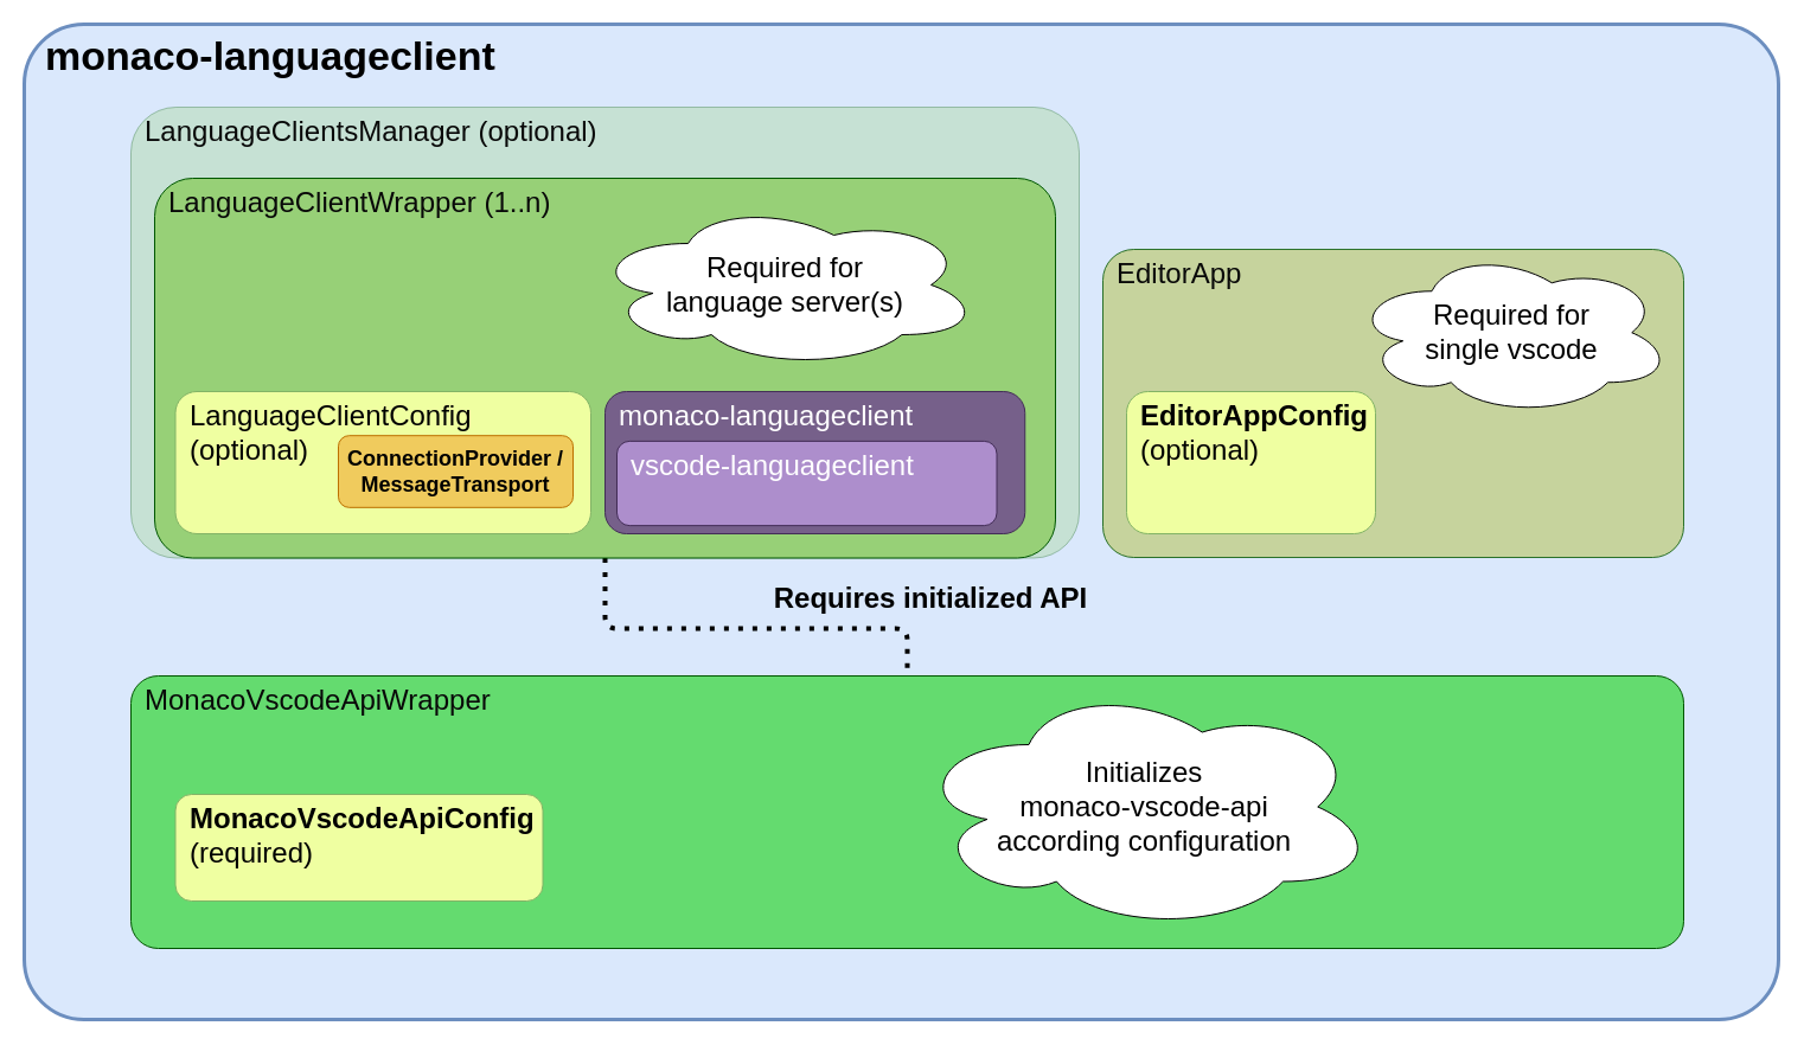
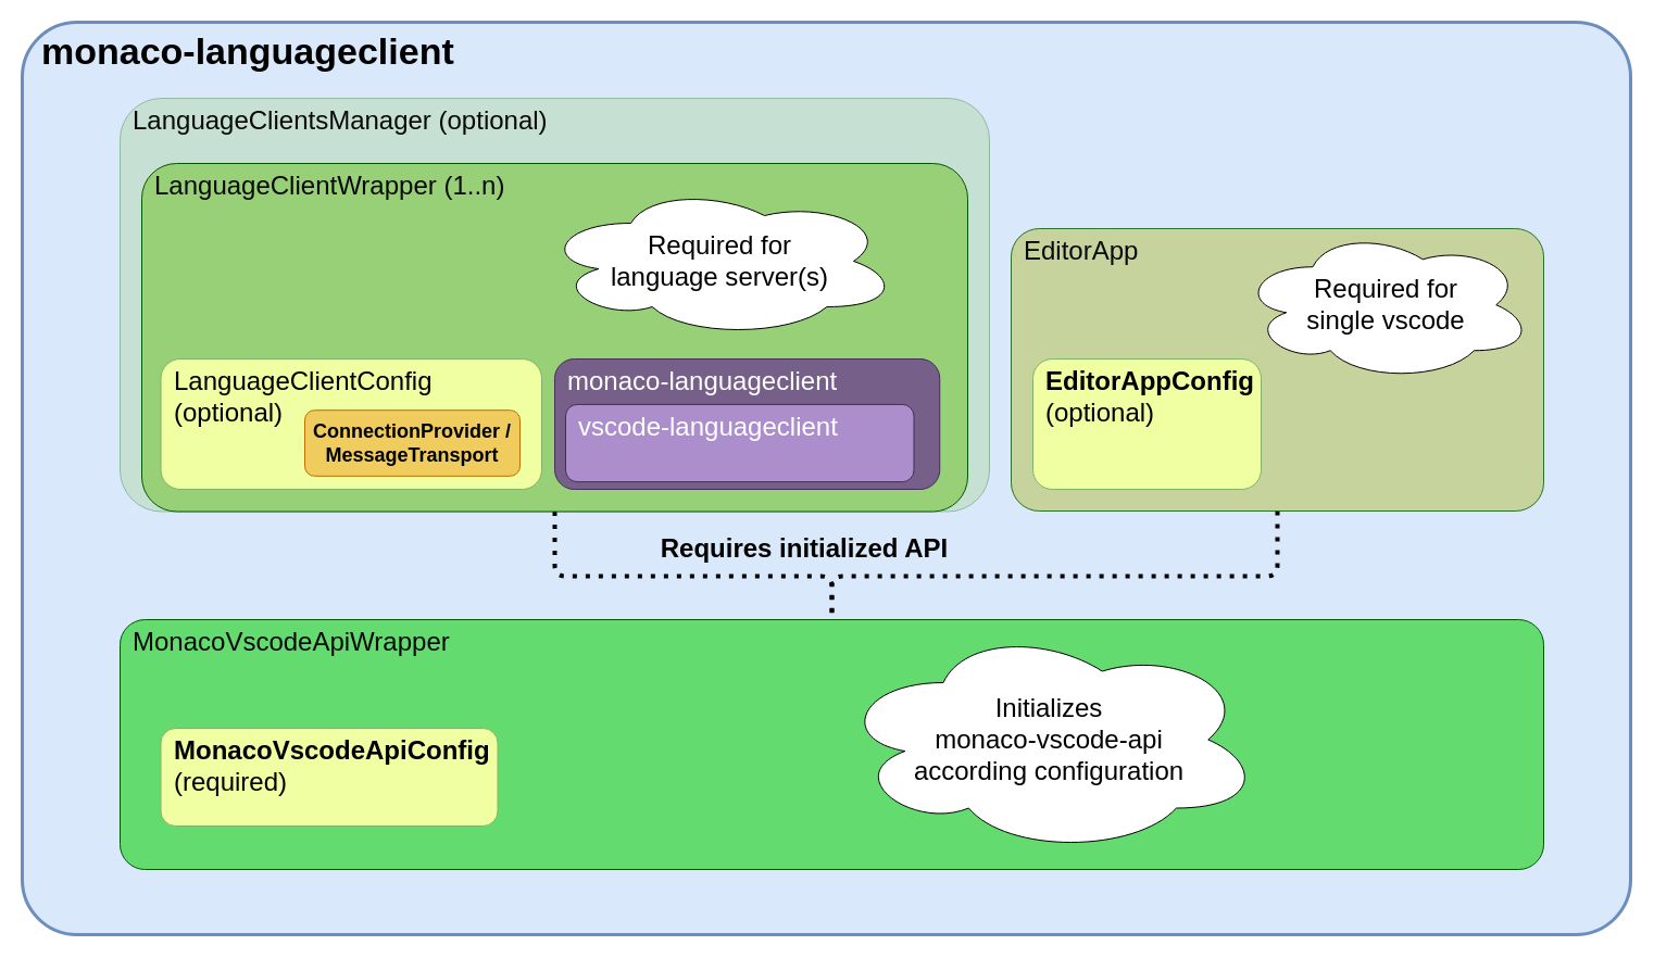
  <mxCell id="0" />
  <mxCell id="1" parent="0" />
  <mxCell id="2" value="&lt;font style=&quot;font-size: 24px;&quot;&gt;LanguageClientWrapper (1..n)&lt;/font&gt;" style="rounded=1;html=1;fillColor=light-dark(#97D077,#80CC80);strokeColor=#005700;fontColor=#ffffff;verticalAlign=top;arcSize=10;whiteSpace=wrap;align=left;spacingLeft=10;" parent="1" vertex="1"><mxGeometry x="120" y="140" width="780" height="330.5" as="geometry" /></mxCell>
  <mxCell id="3" value="&lt;b&gt;&lt;font style=&quot;font-size: 34px;&quot;&gt;monaco-language&lt;span style=&quot;background-color: initial;&quot;&gt;client&lt;/span&gt;&lt;/font&gt;&lt;/b&gt;" style="rounded=1;whiteSpace=wrap;html=1;verticalAlign=top;fontSize=24;fillColor=#dae8fc;strokeColor=#6c8ebf;strokeWidth=3;arcSize=6;align=left;spacingLeft=16;" parent="1" vertex="1"><mxGeometry x="20" y="20" width="1480" height="840" as="geometry" /></mxCell>
  <mxCell id="4" value="&lt;font style=&quot;font-size: 24px;&quot;&gt;LanguageClientsManager (optional)&lt;/font&gt;" style="rounded=1;html=1;fillColor=light-dark(#97D077,#80CC80);strokeColor=#005700;fontColor=#090909;verticalAlign=top;arcSize=10;whiteSpace=wrap;align=left;spacingLeft=10;opacity=30;" parent="1" vertex="1"><mxGeometry x="110" y="90" width="800" height="380.5" as="geometry" /></mxCell>
  <mxCell id="5" style="edgeStyle=orthogonalEdgeStyle;rounded=1;orthogonalLoop=1;jettySize=auto;html=1;entryX=0.5;entryY=0;entryDx=0;entryDy=0;exitX=0.5;exitY=1;exitDx=0;exitDy=0;strokeWidth=4;dashed=1;dashPattern=1 2;endArrow=none;endFill=0;curved=0;" parent="1" source="6" target="7" edge="1"><mxGeometry relative="1" as="geometry"><Array as="points"><mxPoint x="510" y="530" /><mxPoint x="765" y="530" /></Array></mxGeometry></mxCell>
  <mxCell id="6" value="&lt;font style=&quot;font-size: 24px;&quot;&gt;LanguageClientWrapper (1..n)&lt;/font&gt;" style="rounded=1;html=1;fillColor=light-dark(#97D077,#80CC80);strokeColor=#005700;fontColor=#090909;verticalAlign=top;arcSize=10;whiteSpace=wrap;align=left;spacingLeft=10;" parent="1" vertex="1"><mxGeometry x="130" y="150" width="760" height="320.5" as="geometry" /></mxCell>
  <mxCell id="7" value="&lt;font style=&quot;font-size: 24px;&quot;&gt;MonacoVscodeApiWrapper&lt;/font&gt;" style="rounded=1;html=1;fillColor=#64DB6F;strokeColor=#005700;fontColor=#090909;verticalAlign=top;arcSize=10;whiteSpace=wrap;align=left;spacingLeft=10;" parent="1" vertex="1"><mxGeometry x="110" y="570" width="1310" height="230" as="geometry" /></mxCell>
  <mxCell id="8" value="&lt;font&gt;&lt;b&gt;MonacoVscodeApiConfig&lt;/b&gt;&lt;/font&gt;&lt;div&gt;&lt;font&gt;(required)&lt;b&gt;&lt;/b&gt;&lt;/font&gt;&lt;/div&gt;" style="rounded=1;whiteSpace=wrap;html=1;fillColor=#EFFFA1;strokeColor=#82b366;fontSize=24;verticalAlign=top;align=left;spacingLeft=10;" parent="1" vertex="1"><mxGeometry x="147.5" y="670" width="310" height="90" as="geometry" /></mxCell>
  <mxCell id="9" value="&lt;div&gt;Initializes&lt;/div&gt;&lt;div&gt;monaco-vscode-api&lt;/div&gt;&lt;div&gt;according configuration&lt;/div&gt;" style="ellipse;shape=cloud;whiteSpace=wrap;html=1;fontSize=24;" parent="1" vertex="1"><mxGeometry x="770" y="575.5" width="390" height="210" as="geometry" /></mxCell>
+ <mxCell id="10" style="edgeStyle=orthogonalEdgeStyle;rounded=1;orthogonalLoop=1;jettySize=auto;html=1;exitX=0.5;exitY=1;exitDx=0;exitDy=0;strokeWidth=4;dashed=1;dashPattern=1 2;entryX=0.5;entryY=0;entryDx=0;entryDy=0;endArrow=none;endFill=0;curved=0;" parent="1" source="11" target="7" edge="1"><mxGeometry relative="1" as="geometry"><Array as="points"><mxPoint x="1175" y="530" /><mxPoint x="765" y="530" /></Array><mxPoint x="1440" y="720" as="targetPoint" /></mxGeometry></mxCell>
  <mxCell id="11" value="&lt;font style=&quot;font-size: 24px;&quot;&gt;EditorApp&lt;/font&gt;" style="rounded=1;html=1;fillColor=#C2CF86;strokeColor=#005700;fontColor=#090909;verticalAlign=top;arcSize=10;whiteSpace=wrap;align=left;spacingLeft=10;opacity=80;" parent="1" vertex="1"><mxGeometry x="930" y="210" width="490" height="260" as="geometry" /></mxCell>
  <mxCell id="12" value="Required&amp;nbsp;&lt;span style=&quot;background-color: transparent; color: light-dark(rgb(0, 0, 0), rgb(255, 255, 255));&quot;&gt;for&lt;/span&gt;&lt;div&gt;single vscode&lt;/div&gt;" style="ellipse;shape=cloud;whiteSpace=wrap;html=1;fontSize=24;" parent="1" vertex="1"><mxGeometry x="1140" y="210.25" width="270" height="140" as="geometry" /></mxCell>
  <mxCell id="13" value="&lt;b&gt;EditorAppConfig&lt;/b&gt;&lt;div&gt;(optional)&lt;b&gt;&lt;/b&gt;&lt;/div&gt;" style="rounded=1;whiteSpace=wrap;html=1;fillColor=#EFFFA1;strokeColor=#82b366;fontSize=24;align=left;verticalAlign=top;spacingLeft=10;" parent="1" vertex="1"><mxGeometry x="950" y="330" width="210" height="120" as="geometry" /></mxCell>
  <mxCell id="14" value="Required&amp;nbsp;&lt;span style=&quot;background-color: transparent; color: light-dark(rgb(0, 0, 0), rgb(255, 255, 255));&quot;&gt;for&lt;/span&gt;&lt;div&gt;language s&lt;span style=&quot;background-color: transparent; color: light-dark(rgb(0, 0, 0), rgb(255, 255, 255));&quot;&gt;erver(s)&lt;/span&gt;&lt;/div&gt;" style="ellipse;shape=cloud;whiteSpace=wrap;html=1;fontSize=24;" parent="1" vertex="1"><mxGeometry x="498" y="170" width="328" height="140" as="geometry" /></mxCell>
  <mxCell id="15" value="monaco-languageclient" style="rounded=1;whiteSpace=wrap;html=1;verticalAlign=top;fontSize=24;fillColor=#76608a;strokeColor=#432D57;fontColor=#ffffff;align=left;spacingLeft=10;" parent="1" vertex="1"><mxGeometry x="510" y="330" width="354.25" height="120" as="geometry" /></mxCell>
  <mxCell id="16" value="vscode-languageclient" style="rounded=1;whiteSpace=wrap;html=1;verticalAlign=top;fontSize=24;fillColor=#AD8ECC;strokeColor=#432D57;fontColor=#ffffff;align=left;spacingLeft=10;" parent="1" vertex="1"><mxGeometry x="520" y="371.88" width="320.5" height="71.25" as="geometry" /></mxCell>
  <mxCell id="17" value="&lt;font&gt;LanguageClientConfig&lt;/font&gt;&lt;div&gt;&lt;font&gt;(optional)&lt;/font&gt;&lt;/div&gt;" style="rounded=1;whiteSpace=wrap;html=1;fillColor=#EFFFA1;strokeColor=#82b366;fontSize=24;align=left;verticalAlign=top;spacingLeft=10;" parent="1" vertex="1"><mxGeometry x="147.5" y="330" width="350.5" height="120" as="geometry" /></mxCell>
- <mxCell id="18" value="&lt;div style=&quot;color: rgb(0, 0, 0); font-size: 18px;&quot;&gt;&lt;b&gt;Connection&lt;span style=&quot;background-color: initial;&quot;&gt;Provider&amp;nbsp;&lt;/span&gt;&lt;span style=&quot;background-color: transparent;&quot;&gt;/&lt;/span&gt;&lt;/b&gt;&lt;/div&gt;&lt;div style=&quot;color: rgb(0, 0, 0); font-size: 18px;&quot;&gt;&lt;b&gt;&lt;span style=&quot;background-color: transparent;&quot;&gt;Message&lt;/span&gt;&lt;span style=&quot;background-color: initial;&quot;&gt;Transport&lt;/span&gt;&lt;/b&gt;&lt;/div&gt;" style="rounded=1;whiteSpace=wrap;html=1;fillColor=#F0CB5D;fontColor=#000000;strokeColor=#BD7000;fontSize=18;" parent="1" vertex="1"><mxGeometry x="285" y="367.19" width="198" height="60.63" as="geometry" /></mxCell>
- <mxCell id="19" value="&lt;font style=&quot;font-size: 24px;&quot;&gt;&lt;b style=&quot;&quot;&gt;Requires initialized API&lt;/b&gt;&lt;/font&gt;" style="text;html=1;align=center;verticalAlign=middle;whiteSpace=wrap;rounded=0;" parent="1" vertex="1"><mxGeometry x="650" y="490" width="270" height="30" as="geometry" /></mxCell>
+ <mxCell id="18" value="&lt;div style=&quot;color: rgb(0, 0, 0); font-size: 18px;&quot;&gt;&lt;b&gt;Connection&lt;span style=&quot;background-color: initial;&quot;&gt;Provider&amp;nbsp;&lt;/span&gt;&lt;span style=&quot;background-color: transparent;&quot;&gt;/&lt;/span&gt;&lt;/b&gt;&lt;/div&gt;&lt;div style=&quot;color: rgb(0, 0, 0); font-size: 18px;&quot;&gt;&lt;b&gt;&lt;span style=&quot;background-color: transparent;&quot;&gt;Message&lt;/span&gt;&lt;span style=&quot;background-color: initial;&quot;&gt;Transport&lt;/span&gt;&lt;/b&gt;&lt;/div&gt;" style="rounded=1;whiteSpace=wrap;html=1;fillColor=#F0CB5D;fontColor=#000000;strokeColor=#BD7000;fontSize=18;" parent="1" vertex="1"><mxGeometry x="280" y="377.19" width="198" height="60.63" as="geometry" /></mxCell>
+ <mxCell id="19" value="&lt;font style=&quot;font-size: 24px;&quot;&gt;&lt;b style=&quot;&quot;&gt;Requires initialized API&lt;/b&gt;&lt;/font&gt;" style="text;html=1;align=center;verticalAlign=middle;whiteSpace=wrap;rounded=0;" parent="1" vertex="1"><mxGeometry x="605" y="490" width="270" height="30" as="geometry" /></mxCell>
